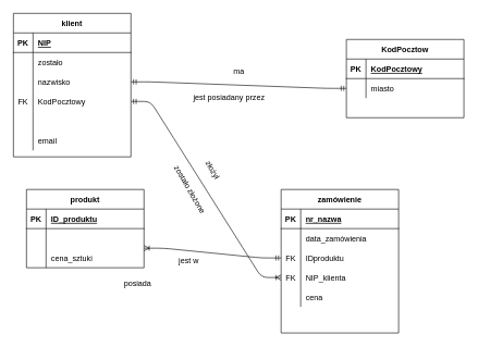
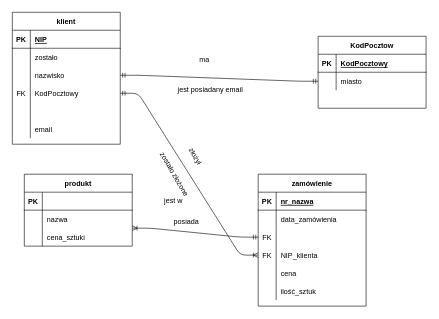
  <mxCell id="0" />
  <mxCell id="1" parent="0" />
  <mxCell id="2" value="zamówienie" style="shape=table;startSize=30;container=1;collapsible=1;childLayout=tableLayout;fixedRows=1;rowLines=0;fontStyle=1;align=center;resizeLast=1;" parent="1" vertex="1"><mxGeometry x="430" y="290" width="180" height="220" as="geometry" /></mxCell>
  <mxCell id="3" value="" style="shape=partialRectangle;collapsible=0;dropTarget=0;pointerEvents=0;fillColor=none;top=0;left=0;bottom=1;right=0;points=[[0,0.5],[1,0.5]];portConstraint=eastwest;" parent="2" vertex="1"><mxGeometry y="30" width="180" height="30" as="geometry" /></mxCell>
  <mxCell id="4" value="PK" style="shape=partialRectangle;connectable=0;fillColor=none;top=0;left=0;bottom=0;right=0;fontStyle=1;overflow=hidden;" parent="3" vertex="1"><mxGeometry width="30" height="30" as="geometry" /></mxCell>
  <mxCell id="5" value="nr_nazwa" style="shape=partialRectangle;connectable=0;fillColor=none;top=0;left=0;bottom=0;right=0;align=left;spacingLeft=6;fontStyle=5;overflow=hidden;" parent="3" vertex="1"><mxGeometry x="30" width="150" height="30" as="geometry" /></mxCell>
  <mxCell id="6" value="" style="shape=partialRectangle;collapsible=0;dropTarget=0;pointerEvents=0;fillColor=none;top=0;left=0;bottom=0;right=0;points=[[0,0.5],[1,0.5]];portConstraint=eastwest;" parent="2" vertex="1"><mxGeometry y="60" width="180" height="30" as="geometry" /></mxCell>
  <mxCell id="7" value="" style="shape=partialRectangle;connectable=0;fillColor=none;top=0;left=0;bottom=0;right=0;editable=1;overflow=hidden;" parent="6" vertex="1"><mxGeometry width="30" height="30" as="geometry" /></mxCell>
  <mxCell id="8" value="data_zamówienia" style="shape=partialRectangle;connectable=0;fillColor=none;top=0;left=0;bottom=0;right=0;align=left;spacingLeft=6;overflow=hidden;" parent="6" vertex="1"><mxGeometry x="30" width="150" height="30" as="geometry" /></mxCell>
  <mxCell id="9" value="" style="shape=partialRectangle;collapsible=0;dropTarget=0;pointerEvents=0;fillColor=none;top=0;left=0;bottom=0;right=0;points=[[0,0.5],[1,0.5]];portConstraint=eastwest;" parent="2" vertex="1"><mxGeometry y="90" width="180" height="30" as="geometry" /></mxCell>
  <mxCell id="10" value="FK" style="shape=partialRectangle;connectable=0;fillColor=none;top=0;left=0;bottom=0;right=0;editable=1;overflow=hidden;" parent="9" vertex="1"><mxGeometry width="30" height="30" as="geometry" /></mxCell>
- <mxCell id="11" value="IDproduktu" style="shape=partialRectangle;connectable=0;fillColor=none;top=0;left=0;bottom=0;right=0;align=left;spacingLeft=6;overflow=hidden;" parent="9" vertex="1"><mxGeometry x="30" width="150" height="30" as="geometry" /></mxCell>
  <mxCell id="12" value="" style="shape=partialRectangle;collapsible=0;dropTarget=0;pointerEvents=0;fillColor=none;top=0;left=0;bottom=0;right=0;points=[[0,0.5],[1,0.5]];portConstraint=eastwest;" parent="2" vertex="1"><mxGeometry y="120" width="180" height="30" as="geometry" /></mxCell>
  <mxCell id="13" value="FK" style="shape=partialRectangle;connectable=0;fillColor=none;top=0;left=0;bottom=0;right=0;editable=1;overflow=hidden;" parent="12" vertex="1"><mxGeometry width="30" height="30" as="geometry" /></mxCell>
  <mxCell id="14" value="NIP_klienta" style="shape=partialRectangle;connectable=0;fillColor=none;top=0;left=0;bottom=0;right=0;align=left;spacingLeft=6;overflow=hidden;" parent="12" vertex="1"><mxGeometry x="30" width="150" height="30" as="geometry" /></mxCell>
  <mxCell id="15" value="" style="shape=partialRectangle;collapsible=0;dropTarget=0;pointerEvents=0;fillColor=none;top=0;left=0;bottom=0;right=0;points=[[0,0.5],[1,0.5]];portConstraint=eastwest;" parent="2" vertex="1"><mxGeometry y="150" width="180" height="30" as="geometry" /></mxCell>
  <mxCell id="16" value="" style="shape=partialRectangle;connectable=0;fillColor=none;top=0;left=0;bottom=0;right=0;editable=1;overflow=hidden;" parent="15" vertex="1"><mxGeometry width="30" height="30" as="geometry" /></mxCell>
  <mxCell id="17" value="cena" style="shape=partialRectangle;connectable=0;fillColor=none;top=0;left=0;bottom=0;right=0;align=left;spacingLeft=6;overflow=hidden;" parent="15" vertex="1"><mxGeometry x="30" width="150" height="30" as="geometry" /></mxCell>
  <mxCell id="18" value="" style="shape=partialRectangle;collapsible=0;dropTarget=0;pointerEvents=0;fillColor=none;top=0;left=0;bottom=0;right=0;points=[[0,0.5],[1,0.5]];portConstraint=eastwest;" parent="2" vertex="1"><mxGeometry y="180" width="180" height="30" as="geometry" /></mxCell>
  <mxCell id="19" value="" style="shape=partialRectangle;connectable=0;fillColor=none;top=0;left=0;bottom=0;right=0;editable=1;overflow=hidden;" parent="18" vertex="1"><mxGeometry width="30" height="30" as="geometry" /></mxCell>
+ <mxCell id="20" value="ilość_sztuk" style="shape=partialRectangle;connectable=0;fillColor=none;top=0;left=0;bottom=0;right=0;align=left;spacingLeft=6;overflow=hidden;" parent="18" vertex="1"><mxGeometry x="30" width="150" height="30" as="geometry" /></mxCell>
  <mxCell id="21" value="produkt" style="shape=table;startSize=30;container=1;collapsible=1;childLayout=tableLayout;fixedRows=1;rowLines=0;fontStyle=1;align=center;resizeLast=1;" parent="1" vertex="1"><mxGeometry x="40" y="290" width="180" height="120" as="geometry" /></mxCell>
  <mxCell id="22" value="" style="shape=partialRectangle;collapsible=0;dropTarget=0;pointerEvents=0;fillColor=none;top=0;left=0;bottom=1;right=0;points=[[0,0.5],[1,0.5]];portConstraint=eastwest;" parent="21" vertex="1"><mxGeometry y="30" width="180" height="30" as="geometry" /></mxCell>
  <mxCell id="23" value="PK" style="shape=partialRectangle;connectable=0;fillColor=none;top=0;left=0;bottom=0;right=0;fontStyle=1;overflow=hidden;" parent="22" vertex="1"><mxGeometry width="30" height="30" as="geometry" /></mxCell>
- <mxCell id="24" value="ID_produktu" style="shape=partialRectangle;connectable=0;fillColor=none;top=0;left=0;bottom=0;right=0;align=left;spacingLeft=6;fontStyle=5;overflow=hidden;" parent="22" vertex="1"><mxGeometry x="30" width="150" height="30" as="geometry" /></mxCell>
  <mxCell id="25" value="" style="shape=partialRectangle;collapsible=0;dropTarget=0;pointerEvents=0;fillColor=none;top=0;left=0;bottom=0;right=0;points=[[0,0.5],[1,0.5]];portConstraint=eastwest;" parent="21" vertex="1"><mxGeometry y="60" width="180" height="30" as="geometry" /></mxCell>
  <mxCell id="26" value="" style="shape=partialRectangle;connectable=0;fillColor=none;top=0;left=0;bottom=0;right=0;editable=1;overflow=hidden;" parent="25" vertex="1"><mxGeometry width="30" height="30" as="geometry" /></mxCell>
+ <mxCell id="27" value="nazwa" style="shape=partialRectangle;connectable=0;fillColor=none;top=0;left=0;bottom=0;right=0;align=left;spacingLeft=6;overflow=hidden;" parent="25" vertex="1"><mxGeometry x="30" width="150" height="30" as="geometry" /></mxCell>
  <mxCell id="28" value="" style="shape=partialRectangle;collapsible=0;dropTarget=0;pointerEvents=0;fillColor=none;top=0;left=0;bottom=0;right=0;points=[[0,0.5],[1,0.5]];portConstraint=eastwest;" parent="21" vertex="1"><mxGeometry y="90" width="180" height="30" as="geometry" /></mxCell>
  <mxCell id="29" value="" style="shape=partialRectangle;connectable=0;fillColor=none;top=0;left=0;bottom=0;right=0;editable=1;overflow=hidden;" parent="28" vertex="1"><mxGeometry width="30" height="30" as="geometry" /></mxCell>
  <mxCell id="30" value="cena_sztuki" style="shape=partialRectangle;connectable=0;fillColor=none;top=0;left=0;bottom=0;right=0;align=left;spacingLeft=6;overflow=hidden;" parent="28" vertex="1"><mxGeometry x="30" width="150" height="30" as="geometry" /></mxCell>
  <mxCell id="31" value="KodPocztow" style="shape=table;startSize=30;container=1;collapsible=1;childLayout=tableLayout;fixedRows=1;rowLines=0;fontStyle=1;align=center;resizeLast=1;" parent="1" vertex="1"><mxGeometry x="530" y="60" width="180" height="120" as="geometry" /></mxCell>
  <mxCell id="32" value="" style="shape=partialRectangle;collapsible=0;dropTarget=0;pointerEvents=0;fillColor=none;top=0;left=0;bottom=1;right=0;points=[[0,0.5],[1,0.5]];portConstraint=eastwest;" parent="31" vertex="1"><mxGeometry y="30" width="180" height="30" as="geometry" /></mxCell>
  <mxCell id="33" value="PK" style="shape=partialRectangle;connectable=0;fillColor=none;top=0;left=0;bottom=0;right=0;fontStyle=1;overflow=hidden;" parent="32" vertex="1"><mxGeometry width="30" height="30" as="geometry" /></mxCell>
  <mxCell id="34" value="KodPocztowy" style="shape=partialRectangle;connectable=0;fillColor=none;top=0;left=0;bottom=0;right=0;align=left;spacingLeft=6;fontStyle=5;overflow=hidden;" parent="32" vertex="1"><mxGeometry x="30" width="150" height="30" as="geometry" /></mxCell>
  <mxCell id="35" value="" style="shape=partialRectangle;collapsible=0;dropTarget=0;pointerEvents=0;fillColor=none;top=0;left=0;bottom=0;right=0;points=[[0,0.5],[1,0.5]];portConstraint=eastwest;" parent="31" vertex="1"><mxGeometry y="60" width="180" height="30" as="geometry" /></mxCell>
  <mxCell id="36" value="" style="shape=partialRectangle;connectable=0;fillColor=none;top=0;left=0;bottom=0;right=0;editable=1;overflow=hidden;" parent="35" vertex="1"><mxGeometry width="30" height="30" as="geometry" /></mxCell>
  <mxCell id="37" value="miasto" style="shape=partialRectangle;connectable=0;fillColor=none;top=0;left=0;bottom=0;right=0;align=left;spacingLeft=6;overflow=hidden;" parent="35" vertex="1"><mxGeometry x="30" width="150" height="30" as="geometry" /></mxCell>
  <mxCell id="38" value="" style="shape=partialRectangle;collapsible=0;dropTarget=0;pointerEvents=0;fillColor=none;top=0;left=0;bottom=0;right=0;points=[[0,0.5],[1,0.5]];portConstraint=eastwest;" parent="31" vertex="1"><mxGeometry y="90" width="180" height="30" as="geometry" /></mxCell>
  <mxCell id="39" value="" style="shape=partialRectangle;connectable=0;fillColor=none;top=0;left=0;bottom=0;right=0;editable=1;overflow=hidden;" parent="38" vertex="1"><mxGeometry width="30" height="30" as="geometry" /></mxCell>
  <mxCell id="40" value="klient" style="shape=table;startSize=30;container=1;collapsible=1;childLayout=tableLayout;fixedRows=1;rowLines=0;fontStyle=1;align=center;resizeLast=1;" parent="1" vertex="1"><mxGeometry x="20" y="20" width="180" height="220" as="geometry" /></mxCell>
  <mxCell id="41" value="" style="shape=partialRectangle;collapsible=0;dropTarget=0;pointerEvents=0;fillColor=none;top=0;left=0;bottom=1;right=0;points=[[0,0.5],[1,0.5]];portConstraint=eastwest;" parent="40" vertex="1"><mxGeometry y="30" width="180" height="30" as="geometry" /></mxCell>
  <mxCell id="42" value="PK" style="shape=partialRectangle;connectable=0;fillColor=none;top=0;left=0;bottom=0;right=0;fontStyle=1;overflow=hidden;" parent="41" vertex="1"><mxGeometry width="30" height="30" as="geometry" /></mxCell>
  <mxCell id="43" value="NIP" style="shape=partialRectangle;connectable=0;fillColor=none;top=0;left=0;bottom=0;right=0;align=left;spacingLeft=6;fontStyle=5;overflow=hidden;" parent="41" vertex="1"><mxGeometry x="30" width="150" height="30" as="geometry" /></mxCell>
  <mxCell id="44" value="" style="shape=partialRectangle;collapsible=0;dropTarget=0;pointerEvents=0;fillColor=none;top=0;left=0;bottom=0;right=0;points=[[0,0.5],[1,0.5]];portConstraint=eastwest;" parent="40" vertex="1"><mxGeometry y="60" width="180" height="30" as="geometry" /></mxCell>
  <mxCell id="45" value="" style="shape=partialRectangle;connectable=0;fillColor=none;top=0;left=0;bottom=0;right=0;editable=1;overflow=hidden;" parent="44" vertex="1"><mxGeometry width="30" height="30" as="geometry" /></mxCell>
  <mxCell id="46" value="zostało" style="shape=partialRectangle;connectable=0;fillColor=none;top=0;left=0;bottom=0;right=0;align=left;spacingLeft=6;overflow=hidden;" parent="44" vertex="1"><mxGeometry x="30" width="150" height="30" as="geometry" /></mxCell>
  <mxCell id="47" value="" style="shape=partialRectangle;collapsible=0;dropTarget=0;pointerEvents=0;fillColor=none;top=0;left=0;bottom=0;right=0;points=[[0,0.5],[1,0.5]];portConstraint=eastwest;" parent="40" vertex="1"><mxGeometry y="90" width="180" height="30" as="geometry" /></mxCell>
  <mxCell id="48" value="" style="shape=partialRectangle;connectable=0;fillColor=none;top=0;left=0;bottom=0;right=0;editable=1;overflow=hidden;" parent="47" vertex="1"><mxGeometry width="30" height="30" as="geometry" /></mxCell>
  <mxCell id="49" value="nazwisko" style="shape=partialRectangle;connectable=0;fillColor=none;top=0;left=0;bottom=0;right=0;align=left;spacingLeft=6;overflow=hidden;" parent="47" vertex="1"><mxGeometry x="30" width="150" height="30" as="geometry" /></mxCell>
  <mxCell id="50" value="" style="shape=partialRectangle;collapsible=0;dropTarget=0;pointerEvents=0;fillColor=none;top=0;left=0;bottom=0;right=0;points=[[0,0.5],[1,0.5]];portConstraint=eastwest;" parent="40" vertex="1"><mxGeometry y="120" width="180" height="30" as="geometry" /></mxCell>
  <mxCell id="51" value="FK" style="shape=partialRectangle;connectable=0;fillColor=none;top=0;left=0;bottom=0;right=0;editable=1;overflow=hidden;" parent="50" vertex="1"><mxGeometry width="30" height="30" as="geometry" /></mxCell>
  <mxCell id="52" value="KodPocztowy" style="shape=partialRectangle;connectable=0;fillColor=none;top=0;left=0;bottom=0;right=0;align=left;spacingLeft=6;overflow=hidden;" parent="50" vertex="1"><mxGeometry x="30" width="150" height="30" as="geometry" /></mxCell>
  <mxCell id="53" value="" style="shape=partialRectangle;collapsible=0;dropTarget=0;pointerEvents=0;fillColor=none;top=0;left=0;bottom=0;right=0;points=[[0,0.5],[1,0.5]];portConstraint=eastwest;" parent="40" vertex="1"><mxGeometry y="150" width="180" height="30" as="geometry" /></mxCell>
  <mxCell id="54" value="" style="shape=partialRectangle;connectable=0;fillColor=none;top=0;left=0;bottom=0;right=0;editable=1;overflow=hidden;" parent="53" vertex="1"><mxGeometry width="30" height="30" as="geometry" /></mxCell>
  <mxCell id="55" value="" style="shape=partialRectangle;collapsible=0;dropTarget=0;pointerEvents=0;fillColor=none;top=0;left=0;bottom=0;right=0;points=[[0,0.5],[1,0.5]];portConstraint=eastwest;" parent="40" vertex="1"><mxGeometry y="180" width="180" height="30" as="geometry" /></mxCell>
  <mxCell id="56" value="" style="shape=partialRectangle;connectable=0;fillColor=none;top=0;left=0;bottom=0;right=0;editable=1;overflow=hidden;" parent="55" vertex="1"><mxGeometry width="30" height="30" as="geometry" /></mxCell>
  <mxCell id="57" value="email" style="shape=partialRectangle;connectable=0;fillColor=none;top=0;left=0;bottom=0;right=0;align=left;spacingLeft=6;overflow=hidden;" parent="55" vertex="1"><mxGeometry x="30" width="150" height="30" as="geometry" /></mxCell>
  <mxCell id="58" value="" style="edgeStyle=entityRelationEdgeStyle;fontSize=12;html=1;endArrow=ERmandOne;startArrow=ERmandOne;exitX=1;exitY=0.5;exitDx=0;exitDy=0;entryX=0;entryY=0.5;entryDx=0;entryDy=0;endFill=0;" parent="1" source="47" target="35" edge="1"><mxGeometry width="100" height="100" relative="1" as="geometry"><mxPoint x="350" y="320" as="sourcePoint" /><mxPoint x="450" y="220" as="targetPoint" /></mxGeometry></mxCell>
  <mxCell id="59" value="" style="edgeStyle=entityRelationEdgeStyle;fontSize=12;html=1;endArrow=ERoneToMany;startArrow=ERmandOne;exitX=1;exitY=0.5;exitDx=0;exitDy=0;" parent="1" source="50" target="12" edge="1"><mxGeometry width="100" height="100" relative="1" as="geometry"><mxPoint x="350" y="320" as="sourcePoint" /><mxPoint x="450" y="220" as="targetPoint" /></mxGeometry></mxCell>
  <mxCell id="60" value="" style="edgeStyle=entityRelationEdgeStyle;fontSize=12;html=1;endArrow=ERoneToMany;startArrow=ERmandOne;entryX=1;entryY=0.75;entryDx=0;entryDy=0;exitX=0;exitY=0.5;exitDx=0;exitDy=0;" parent="1" source="9" target="21" edge="1"><mxGeometry width="100" height="100" relative="1" as="geometry"><mxPoint x="350" y="320" as="sourcePoint" /><mxPoint x="450" y="220" as="targetPoint" /></mxGeometry></mxCell>
- <mxCell id="61" value="ma" style="text;html=1;align=center;verticalAlign=middle;resizable=0;points=[];autosize=1;" vertex="1" parent="1"><mxGeometry x="350" y="100" width="30" height="20" as="geometry" /></mxCell>
- <mxCell id="62" value="jest posiadany przez" style="text;html=1;align=center;verticalAlign=middle;resizable=0;points=[];autosize=1;" vertex="1" parent="1"><mxGeometry x="290" y="140" width="120" height="20" as="geometry" /></mxCell>
+ <mxCell id="61" value="ma" style="text;html=1;align=center;verticalAlign=middle;resizable=0;points=[];autosize=1;" vertex="1" parent="1"><mxGeometry x="325" y="90" width="30" height="20" as="geometry" /></mxCell>
+ <mxCell id="62" value="jest posiadany email" style="text;html=1;align=center;verticalAlign=middle;resizable=0;points=[];autosize=1;" vertex="1" parent="1"><mxGeometry x="290" y="140" width="120" height="20" as="geometry" /></mxCell>
  <mxCell id="63" value="złożył" style="text;html=1;align=center;verticalAlign=middle;resizable=0;points=[];autosize=1;rotation=60;" vertex="1" parent="1"><mxGeometry x="300" y="250" width="50" height="20" as="geometry" /></mxCell>
  <mxCell id="64" value="zostało złożone" style="text;html=1;align=center;verticalAlign=middle;resizable=0;points=[];autosize=1;rotation=60;" vertex="1" parent="1"><mxGeometry x="240" y="280" width="100" height="20" as="geometry" /></mxCell>
- <mxCell id="65" value="posiada" style="text;html=1;align=center;verticalAlign=middle;resizable=0;points=[];autosize=1;" vertex="1" parent="1"><mxGeometry x="180" y="425" width="60" height="20" as="geometry" /></mxCell>
- <mxCell id="66" value="jest w&amp;nbsp;" style="text;html=1;align=center;verticalAlign=middle;resizable=0;points=[];autosize=1;" vertex="1" parent="1"><mxGeometry x="265" y="390" width="50" height="20" as="geometry" /></mxCell>
+ <mxCell id="65" value="posiada" style="text;html=1;align=center;verticalAlign=middle;resizable=0;points=[];autosize=1;" vertex="1" parent="1"><mxGeometry x="280" y="360" width="60" height="20" as="geometry" /></mxCell>
+ <mxCell id="66" value="jest w&amp;nbsp;" style="text;html=1;align=center;verticalAlign=middle;resizable=0;points=[];autosize=1;" vertex="1" parent="1"><mxGeometry x="265" y="325" width="50" height="20" as="geometry" /></mxCell>
